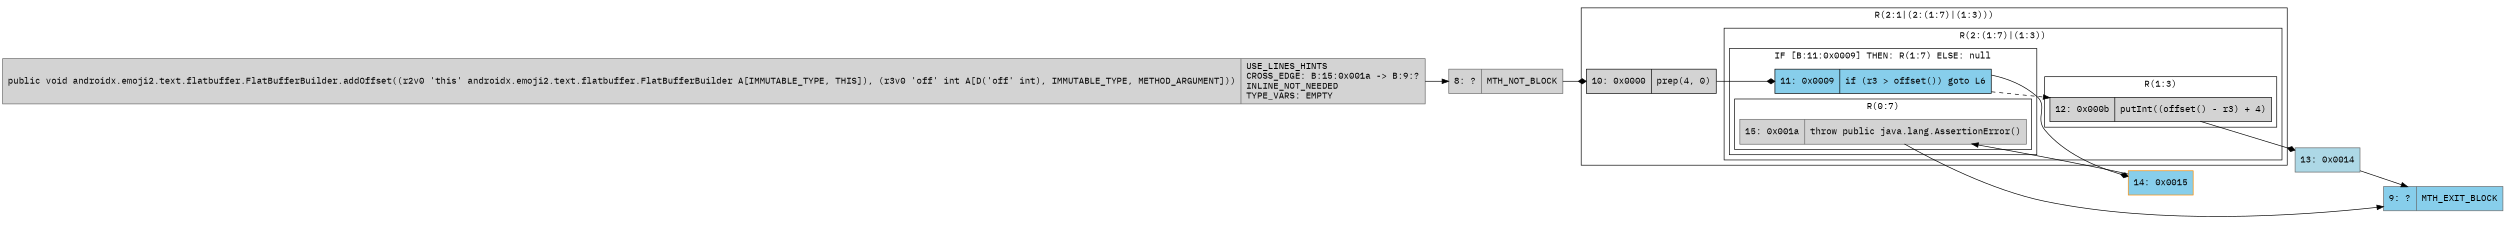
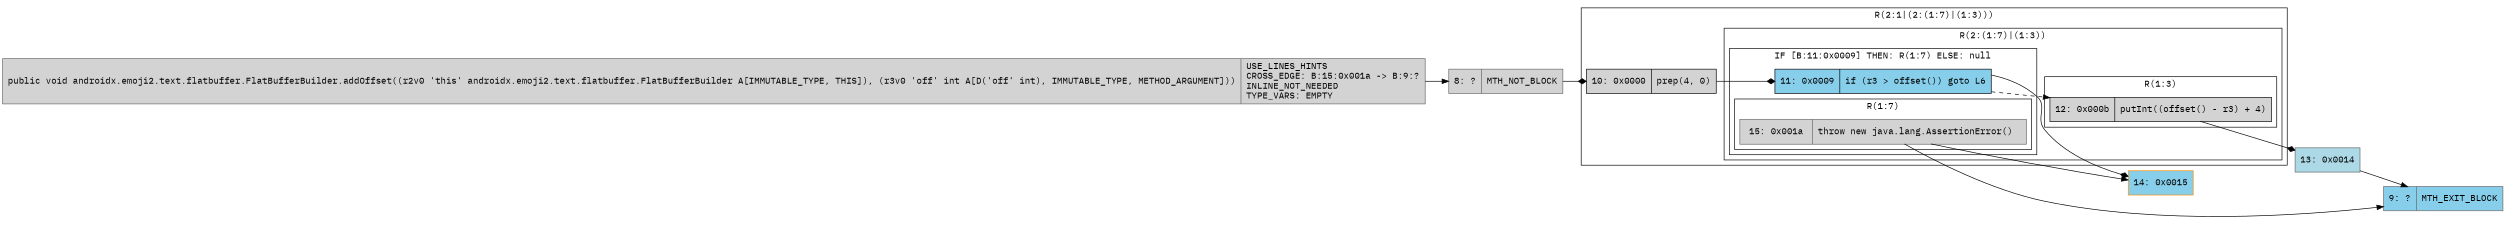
  digraph {
    fontname="IBM Plex Mono"
    rankdir=LR
    node [color=gray40 fillcolor=lightgrey fontname="IBM Plex Mono" shape=record style=filled]
    edge [arrowhead=normal fontname="IBM Plex Mono"]
-   n1 [label="{15\:\ 0x001a|throw public java.lang.AssertionError()\l}"]
+   n1 [label="{15\:\ 0x001a|throw new java.lang.AssertionError()\l}"]
    n2 [color=black fillcolor=skyblue label="{11\:\ 0x0009|if (r3 \> offset()) goto L6\l}"]
    n3 [color=black label="{12\:\ 0x000b|putInt((offset() \- r3) + 4)\l}"]
    n4 [color=black label="{10\:\ 0x0000|prep(4, 0)\l}"]
    n5 [fillcolor=skyblue label="{9\:\ ?|MTH_EXIT_BLOCK\l}"]
    n6 [color=darkorange fillcolor=skyblue label="{14\:\ 0x0015}"]
    n7 [fillcolor=lightblue label="{13\:\ 0x0014}"]
    n8 [label="{8\:\ ?|MTH_NOT_BLOCK\l}"]
    n9 [label="{public void androidx.emoji2.text.flatbuffer.FlatBufferBuilder.addOffset((r2v0 'this' androidx.emoji2.text.flatbuffer.FlatBufferBuilder A[IMMUTABLE_TYPE, THIS]), (r3v0 'off' int A[D('off' int), IMMUTABLE_TYPE, METHOD_ARGUMENT]))  | USE_LINES_HINTS\lCROSS_EDGE: B:15:0x001a \-\> B:9:?\lINLINE_NOT_NEEDED\lTYPE_VARS: EMPTY\l}"]
    subgraph cluster_1 {
      label="R(2:1|(2:(1:7)|(1:3)))"
      n4
      subgraph cluster_2 {
        label="R(2:(1:7)|(1:3))"
        subgraph cluster_3 {
          label="IF [B:11:0x0009] THEN: R(1:7) ELSE: null"
          n2
          subgraph cluster_4 {
-           label="R(0:7)"
+           label="R(1:7)"
            n1
          }
        }
        subgraph cluster_5 {
          label="R(1:3)"
          n3
        }
      }
    }
    n1 -> n5
    n2 -> n3 [style=dashed]
    n2 -> n6 [arrowhead=diamond]
    n3 -> n7 [arrowhead=diamond]
    n4 -> n2 [arrowhead=diamond]
-   n6 -> n1
+   n1 -> n6
    n7 -> n5
    n8 -> n4 [arrowhead=diamond]
    n9 -> n8
  }
